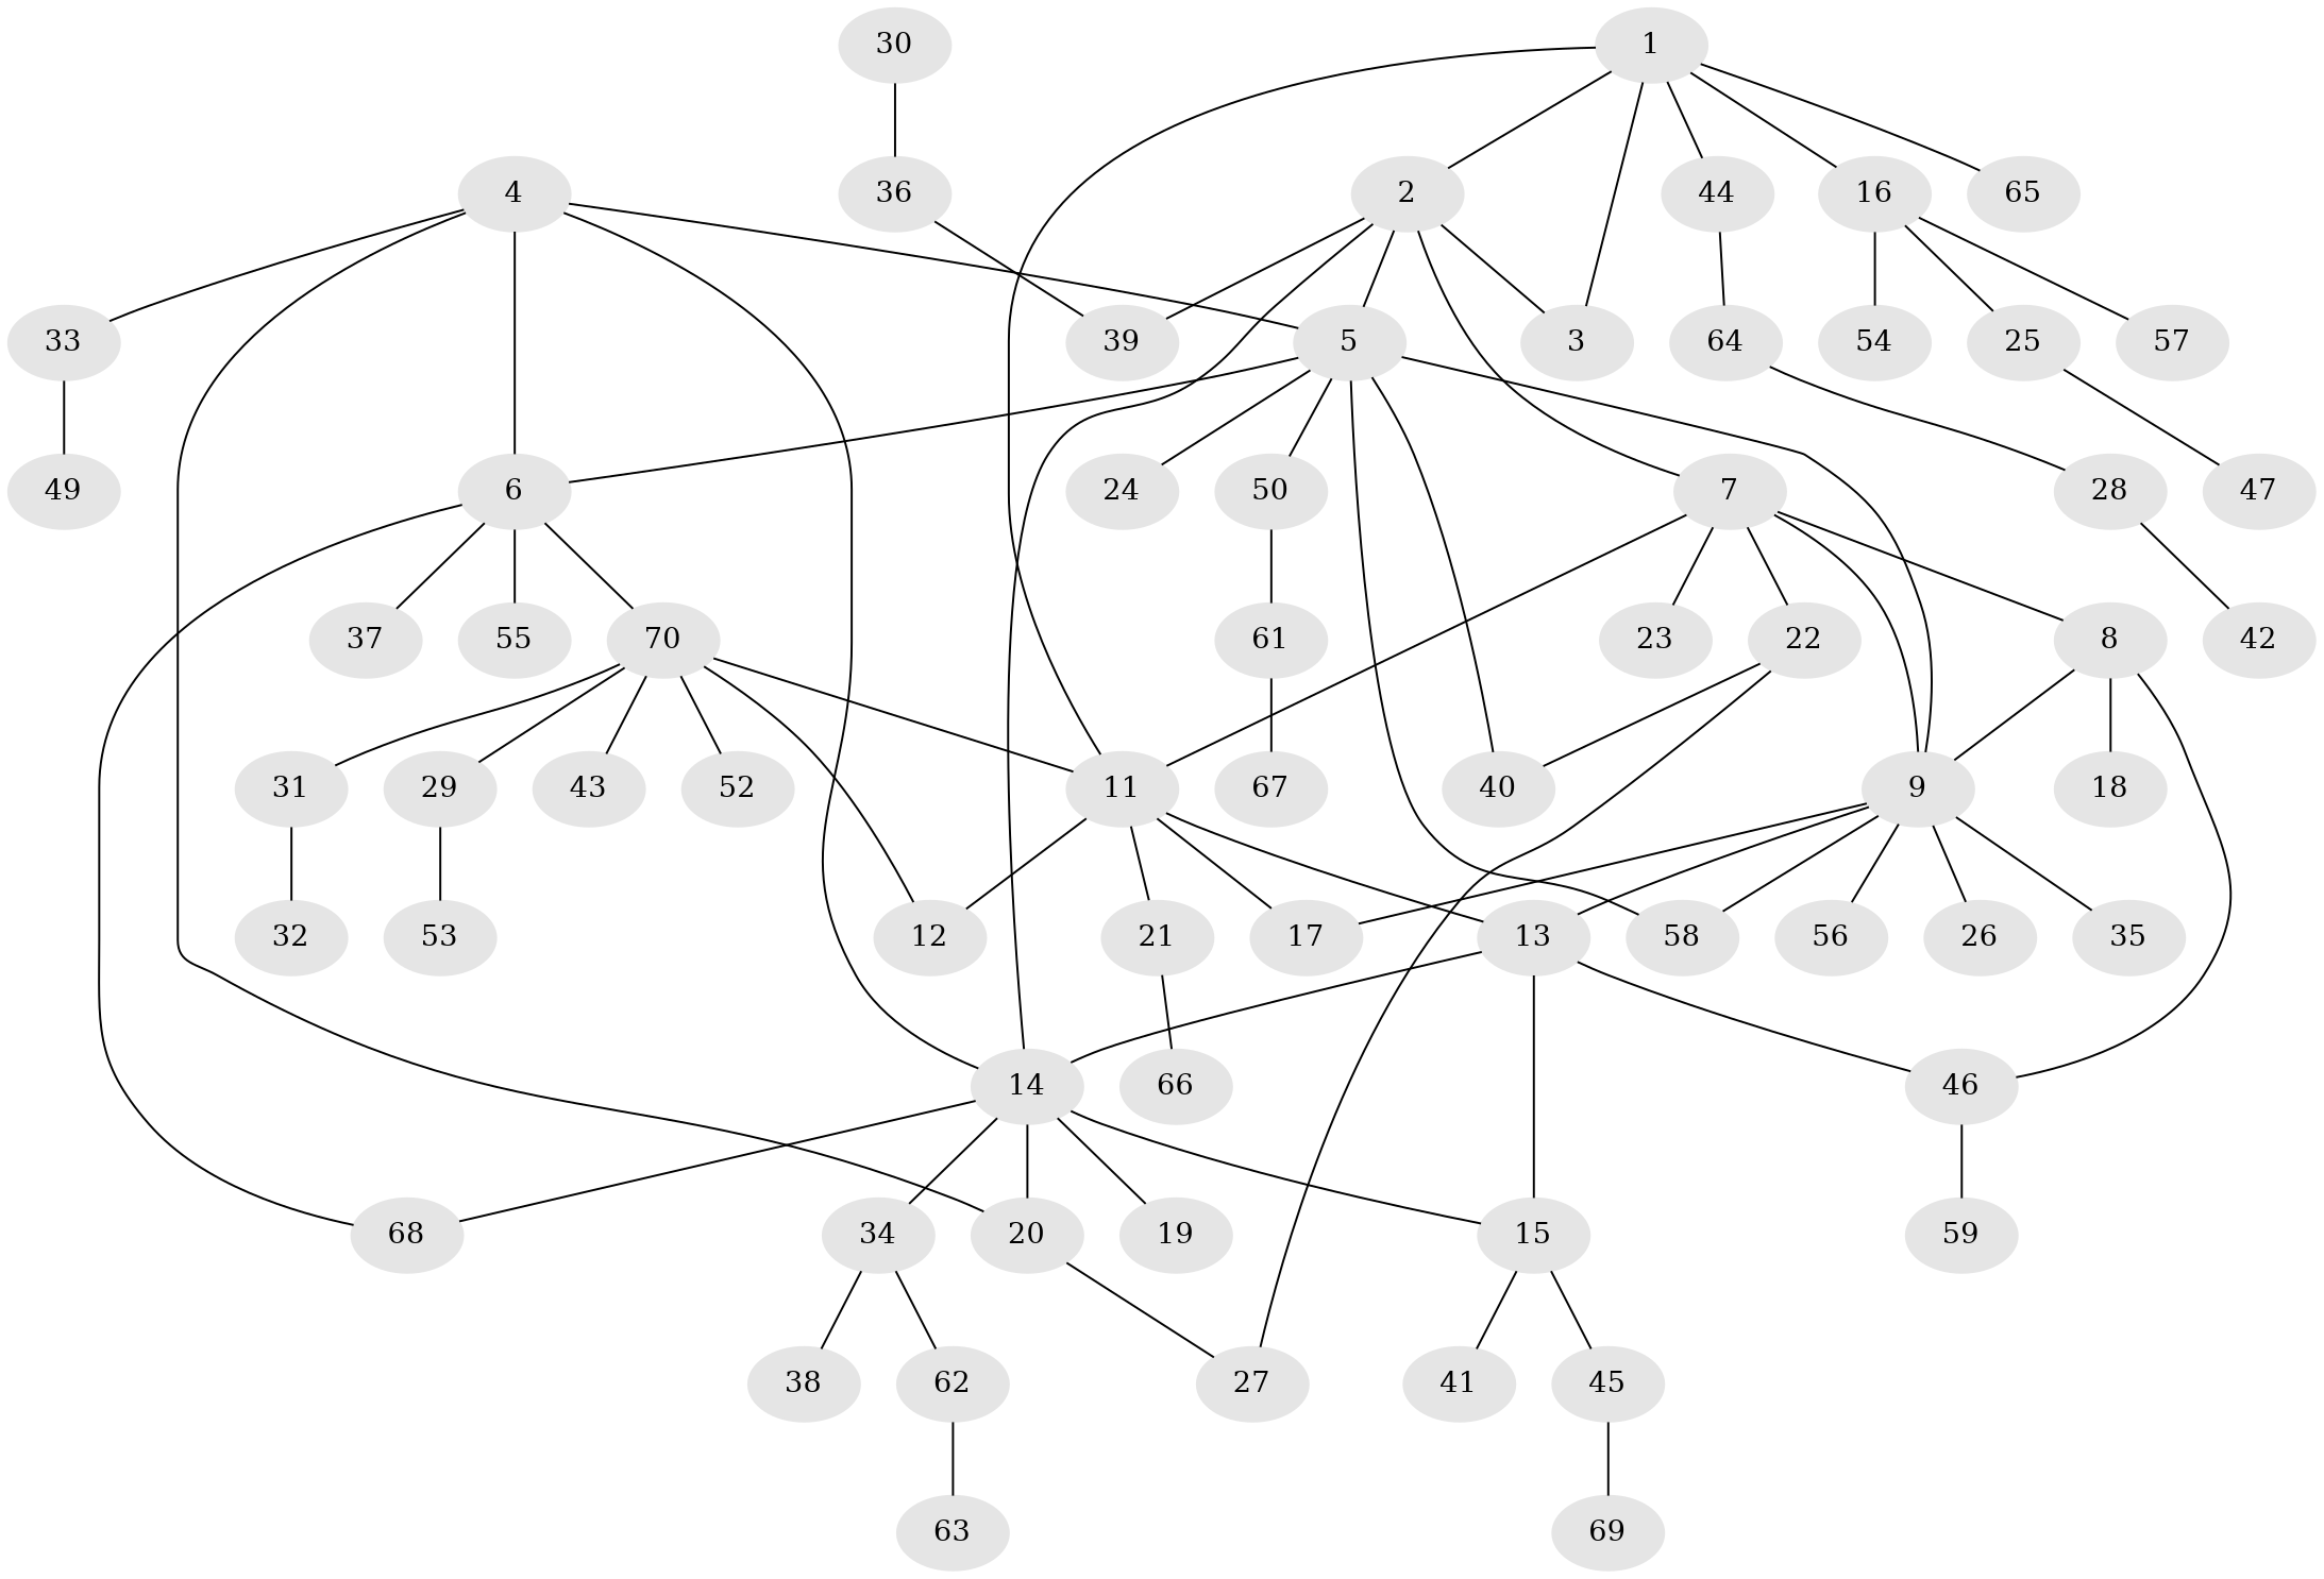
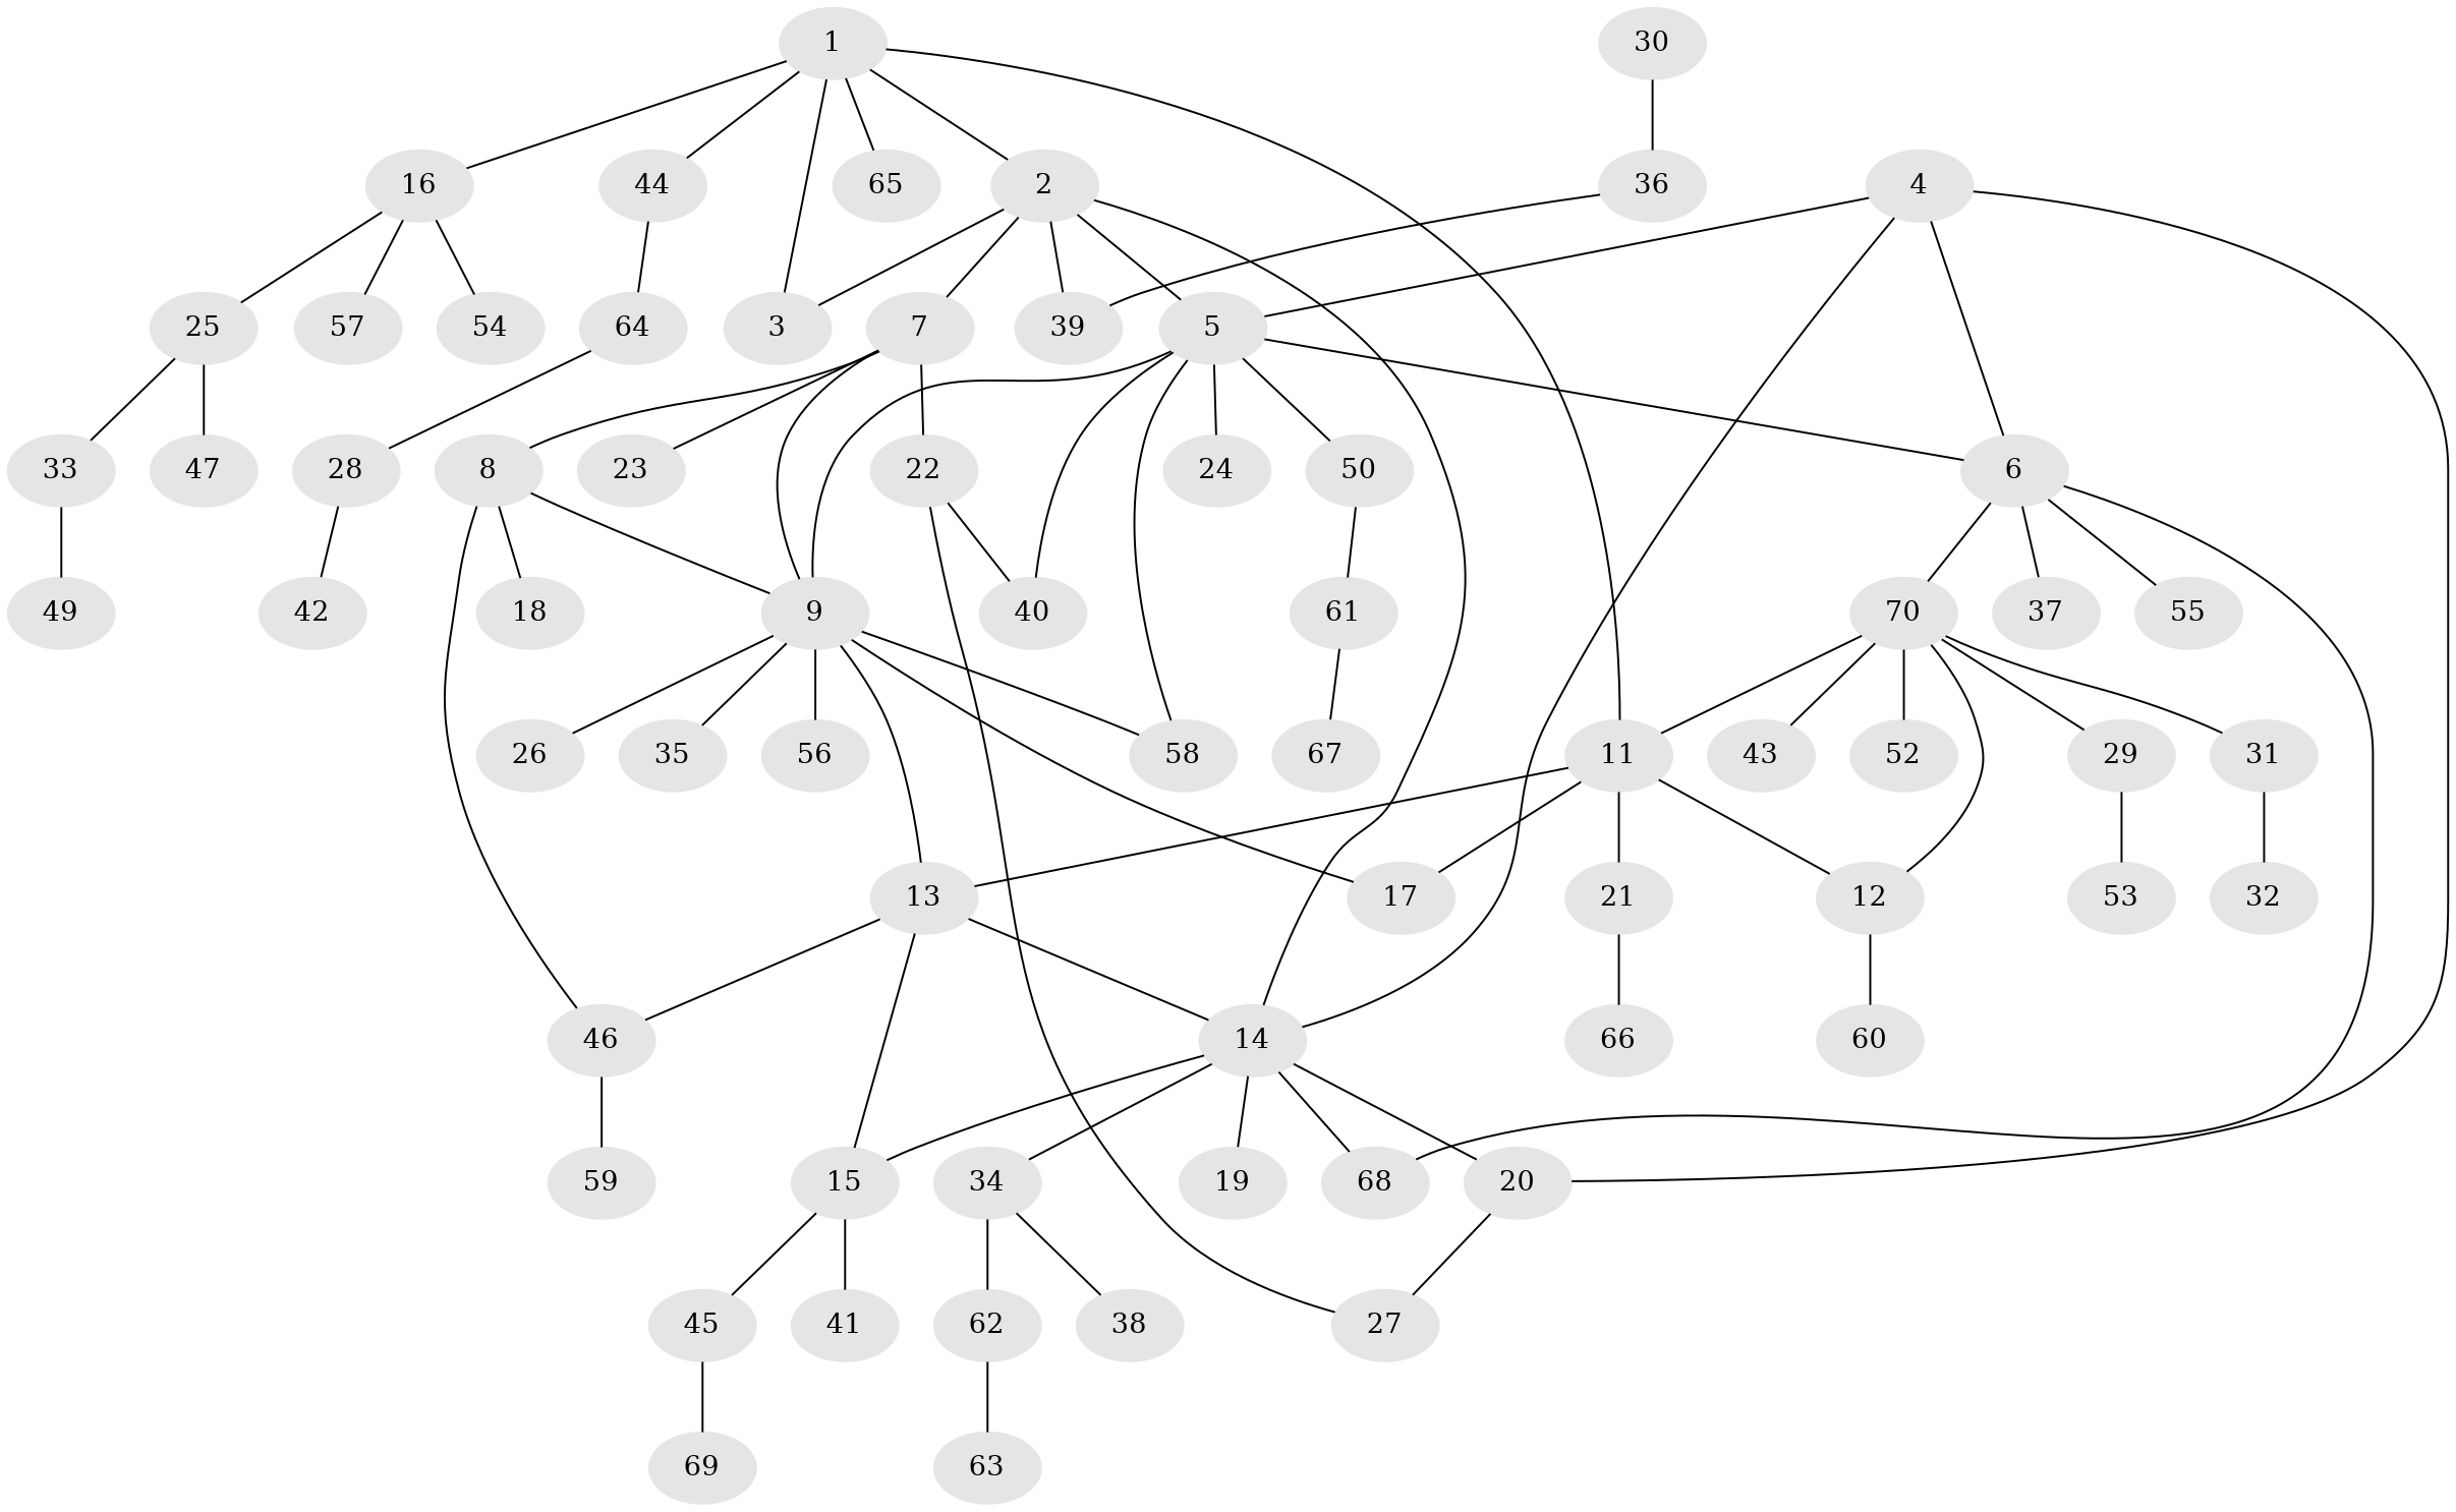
  graph {
    node [color=gray90 style=filled]
    1
    2
    3
    11
    16
    44
    65
    5
    7
    14
    39
    13
    17
    12
    21
    25
    54
    57
    64
    6
    9
    24
    40
    50
    58
    8
    22
    23
    20
    68
    15
    19
    34
    30
    36
    4
    33
    n38 [label=70]
    37
    55
    27
    49
    26
    35
    56
    28
    42
    61
    29
    31
    43
    52
    18
    46
    59
+   60
    53
    32
    66
    41
    45
    62
    38
    63
    69
    47
    67
    1 -- 2
    1 -- 3
    1 -- 11
    1 -- 16
    1 -- 44
    1 -- 65
    2 -- 3
    2 -- 5
    2 -- 7
    2 -- 14
    2 -- 39
    11 -- 13
    11 -- 17
    11 -- 12
    11 -- 21
    16 -- 25
    16 -- 54
    16 -- 57
    44 -- 64
    5 -- 6
    5 -- 9
    5 -- 24
    5 -- 40
    5 -- 50
    5 -- 58
-   7 -- 11
    7 -- 9
    7 -- 8
    7 -- 22
    7 -- 23
    14 -- 20
    14 -- 68
    14 -- 15
    14 -- 19
    14 -- 34
    13 -- 14
    13 -- 15
    13 -- 46
+   12 -- 60
    21 -- 66
    25 -- 47
    64 -- 28
    6 -- 68
    6 -- n38
    6 -- 37
    6 -- 55
    9 -- 13
    9 -- 17
    9 -- 58
    9 -- 26
    9 -- 35
    9 -- 56
    50 -- 61
    8 -- 9
    8 -- 18
    8 -- 46
    22 -- 40
    22 -- 27
    20 -- 27
    15 -- 41
    15 -- 45
    34 -- 62
    34 -- 38
    30 -- 36
    36 -- 39
    4 -- 5
    4 -- 14
    4 -- 6
    4 -- 20
-   4 -- 33
+   25 -- 33
    33 -- 49
    n38 -- 11
    n38 -- 12
    n38 -- 29
    n38 -- 31
    n38 -- 43
    n38 -- 52
    28 -- 42
    61 -- 67
    29 -- 53
    31 -- 32
    46 -- 59
    45 -- 69
    62 -- 63
  }
